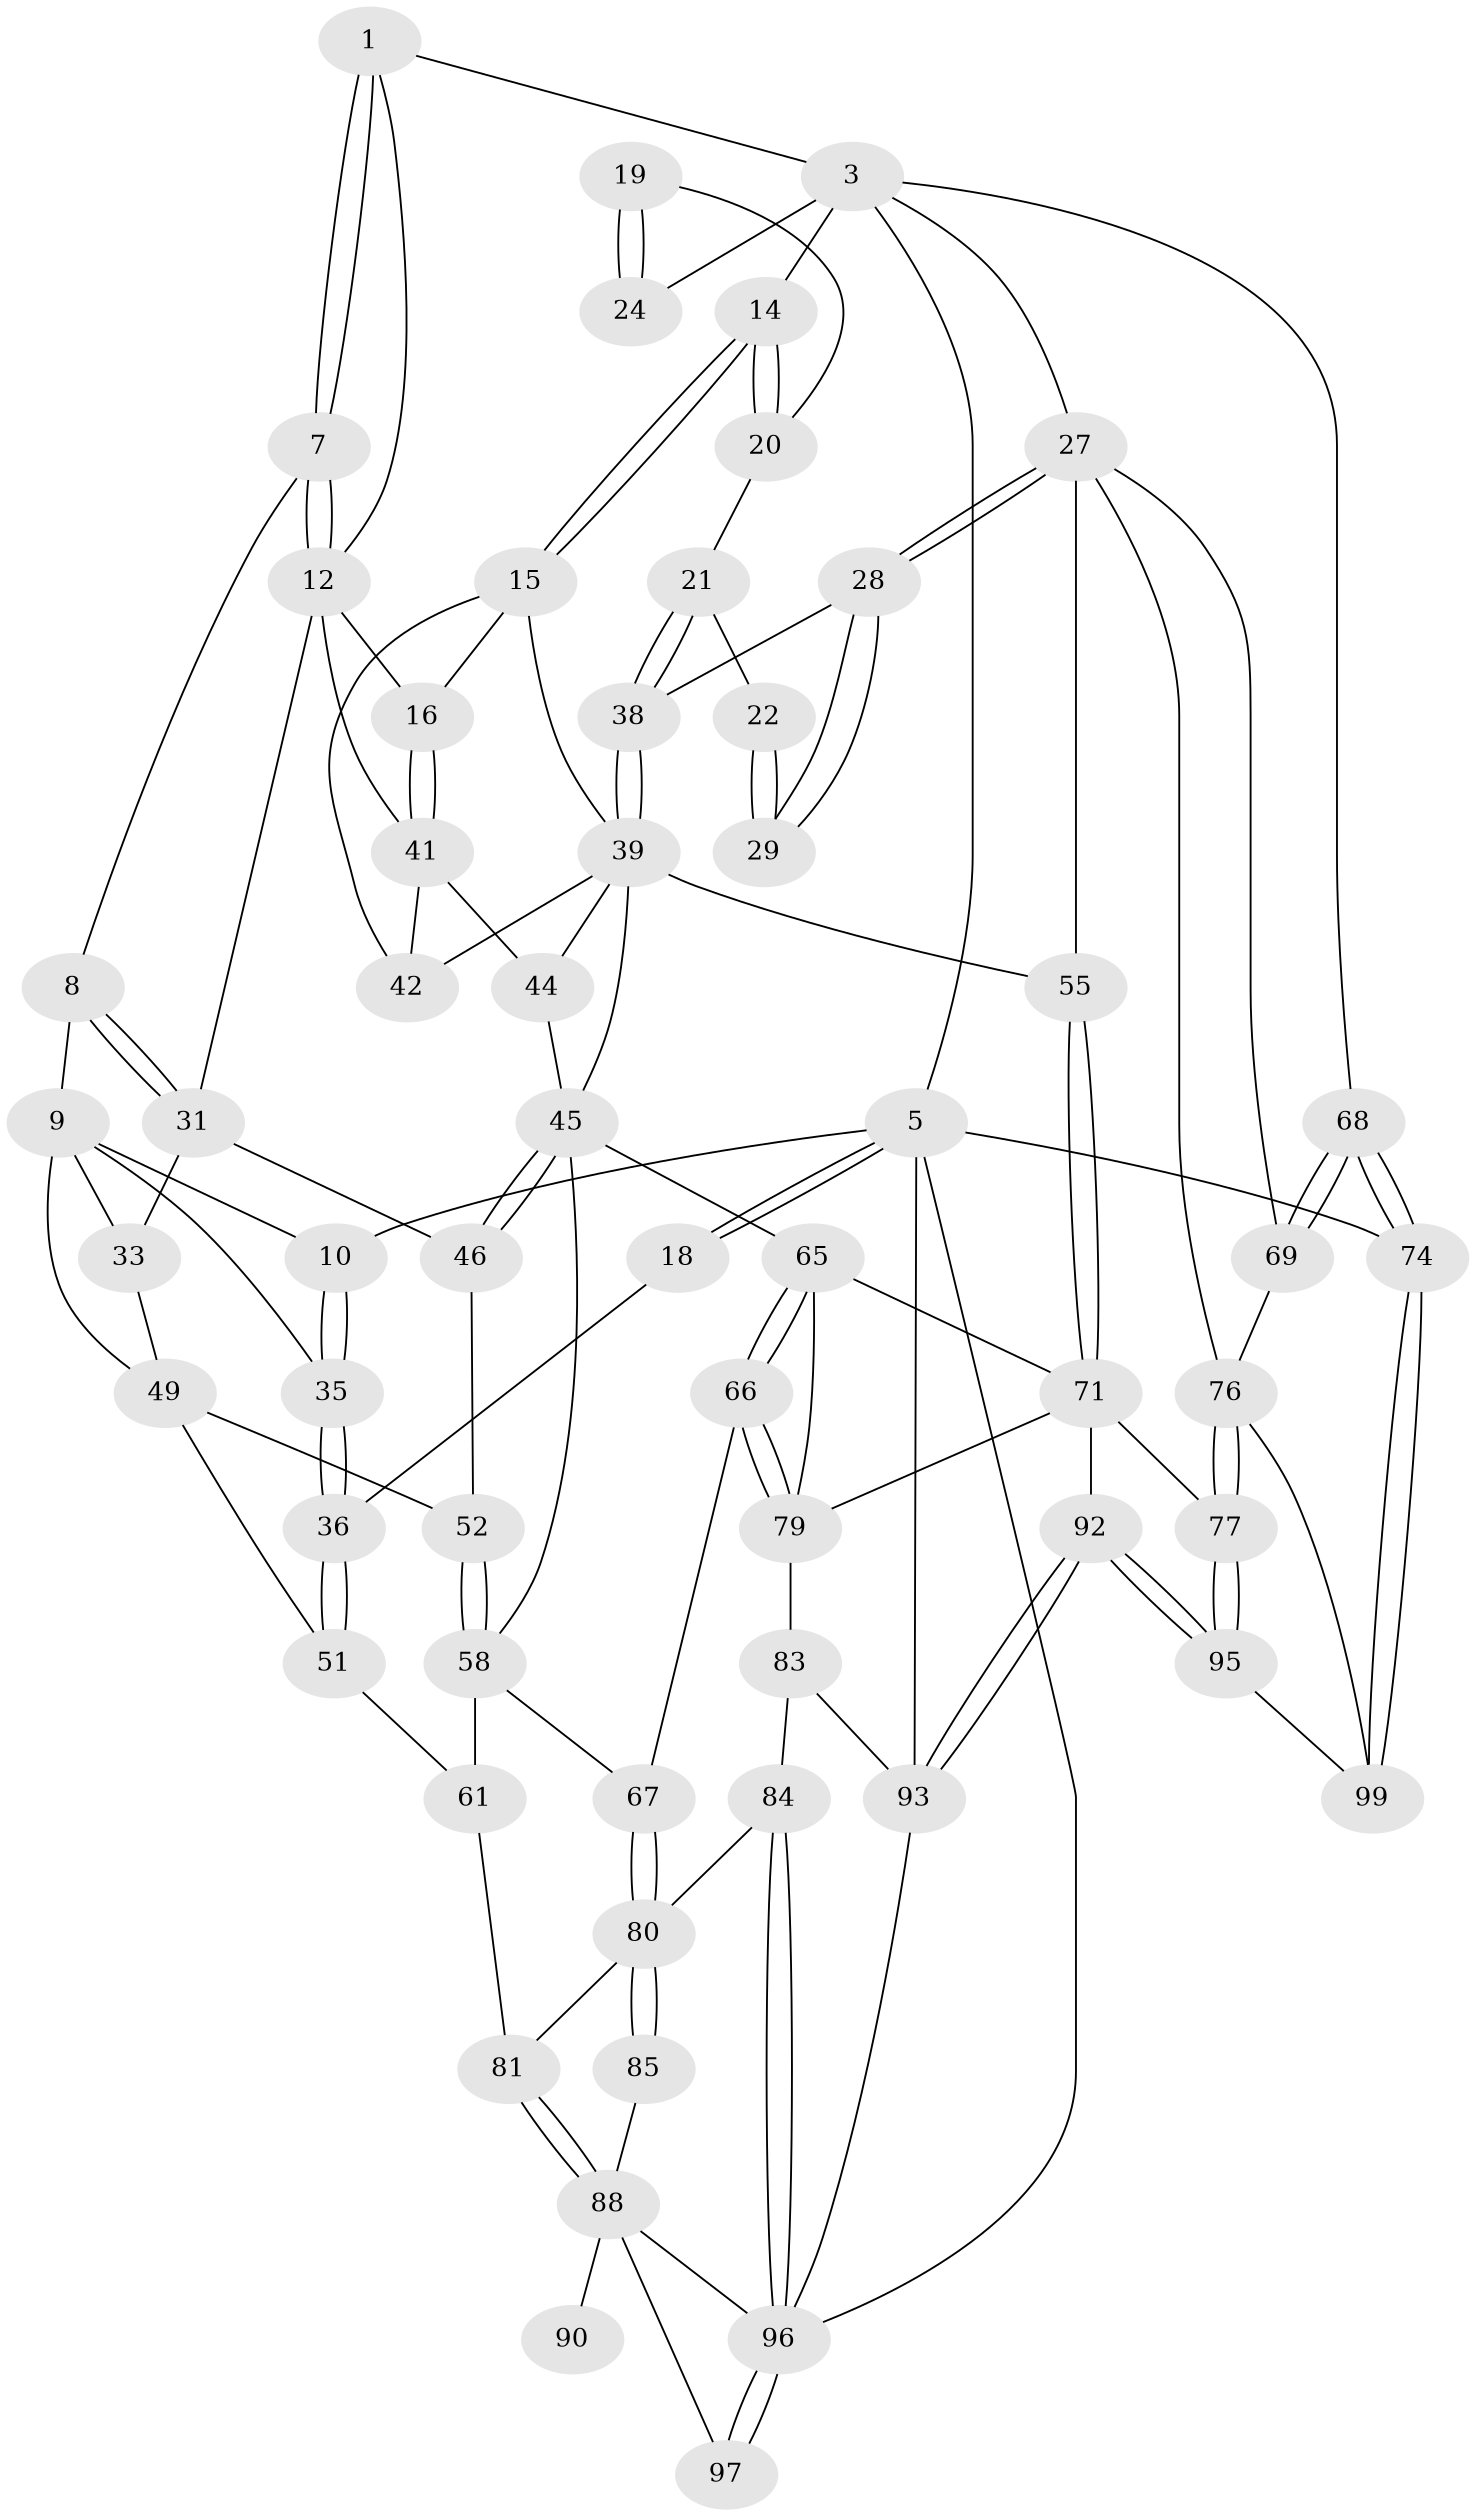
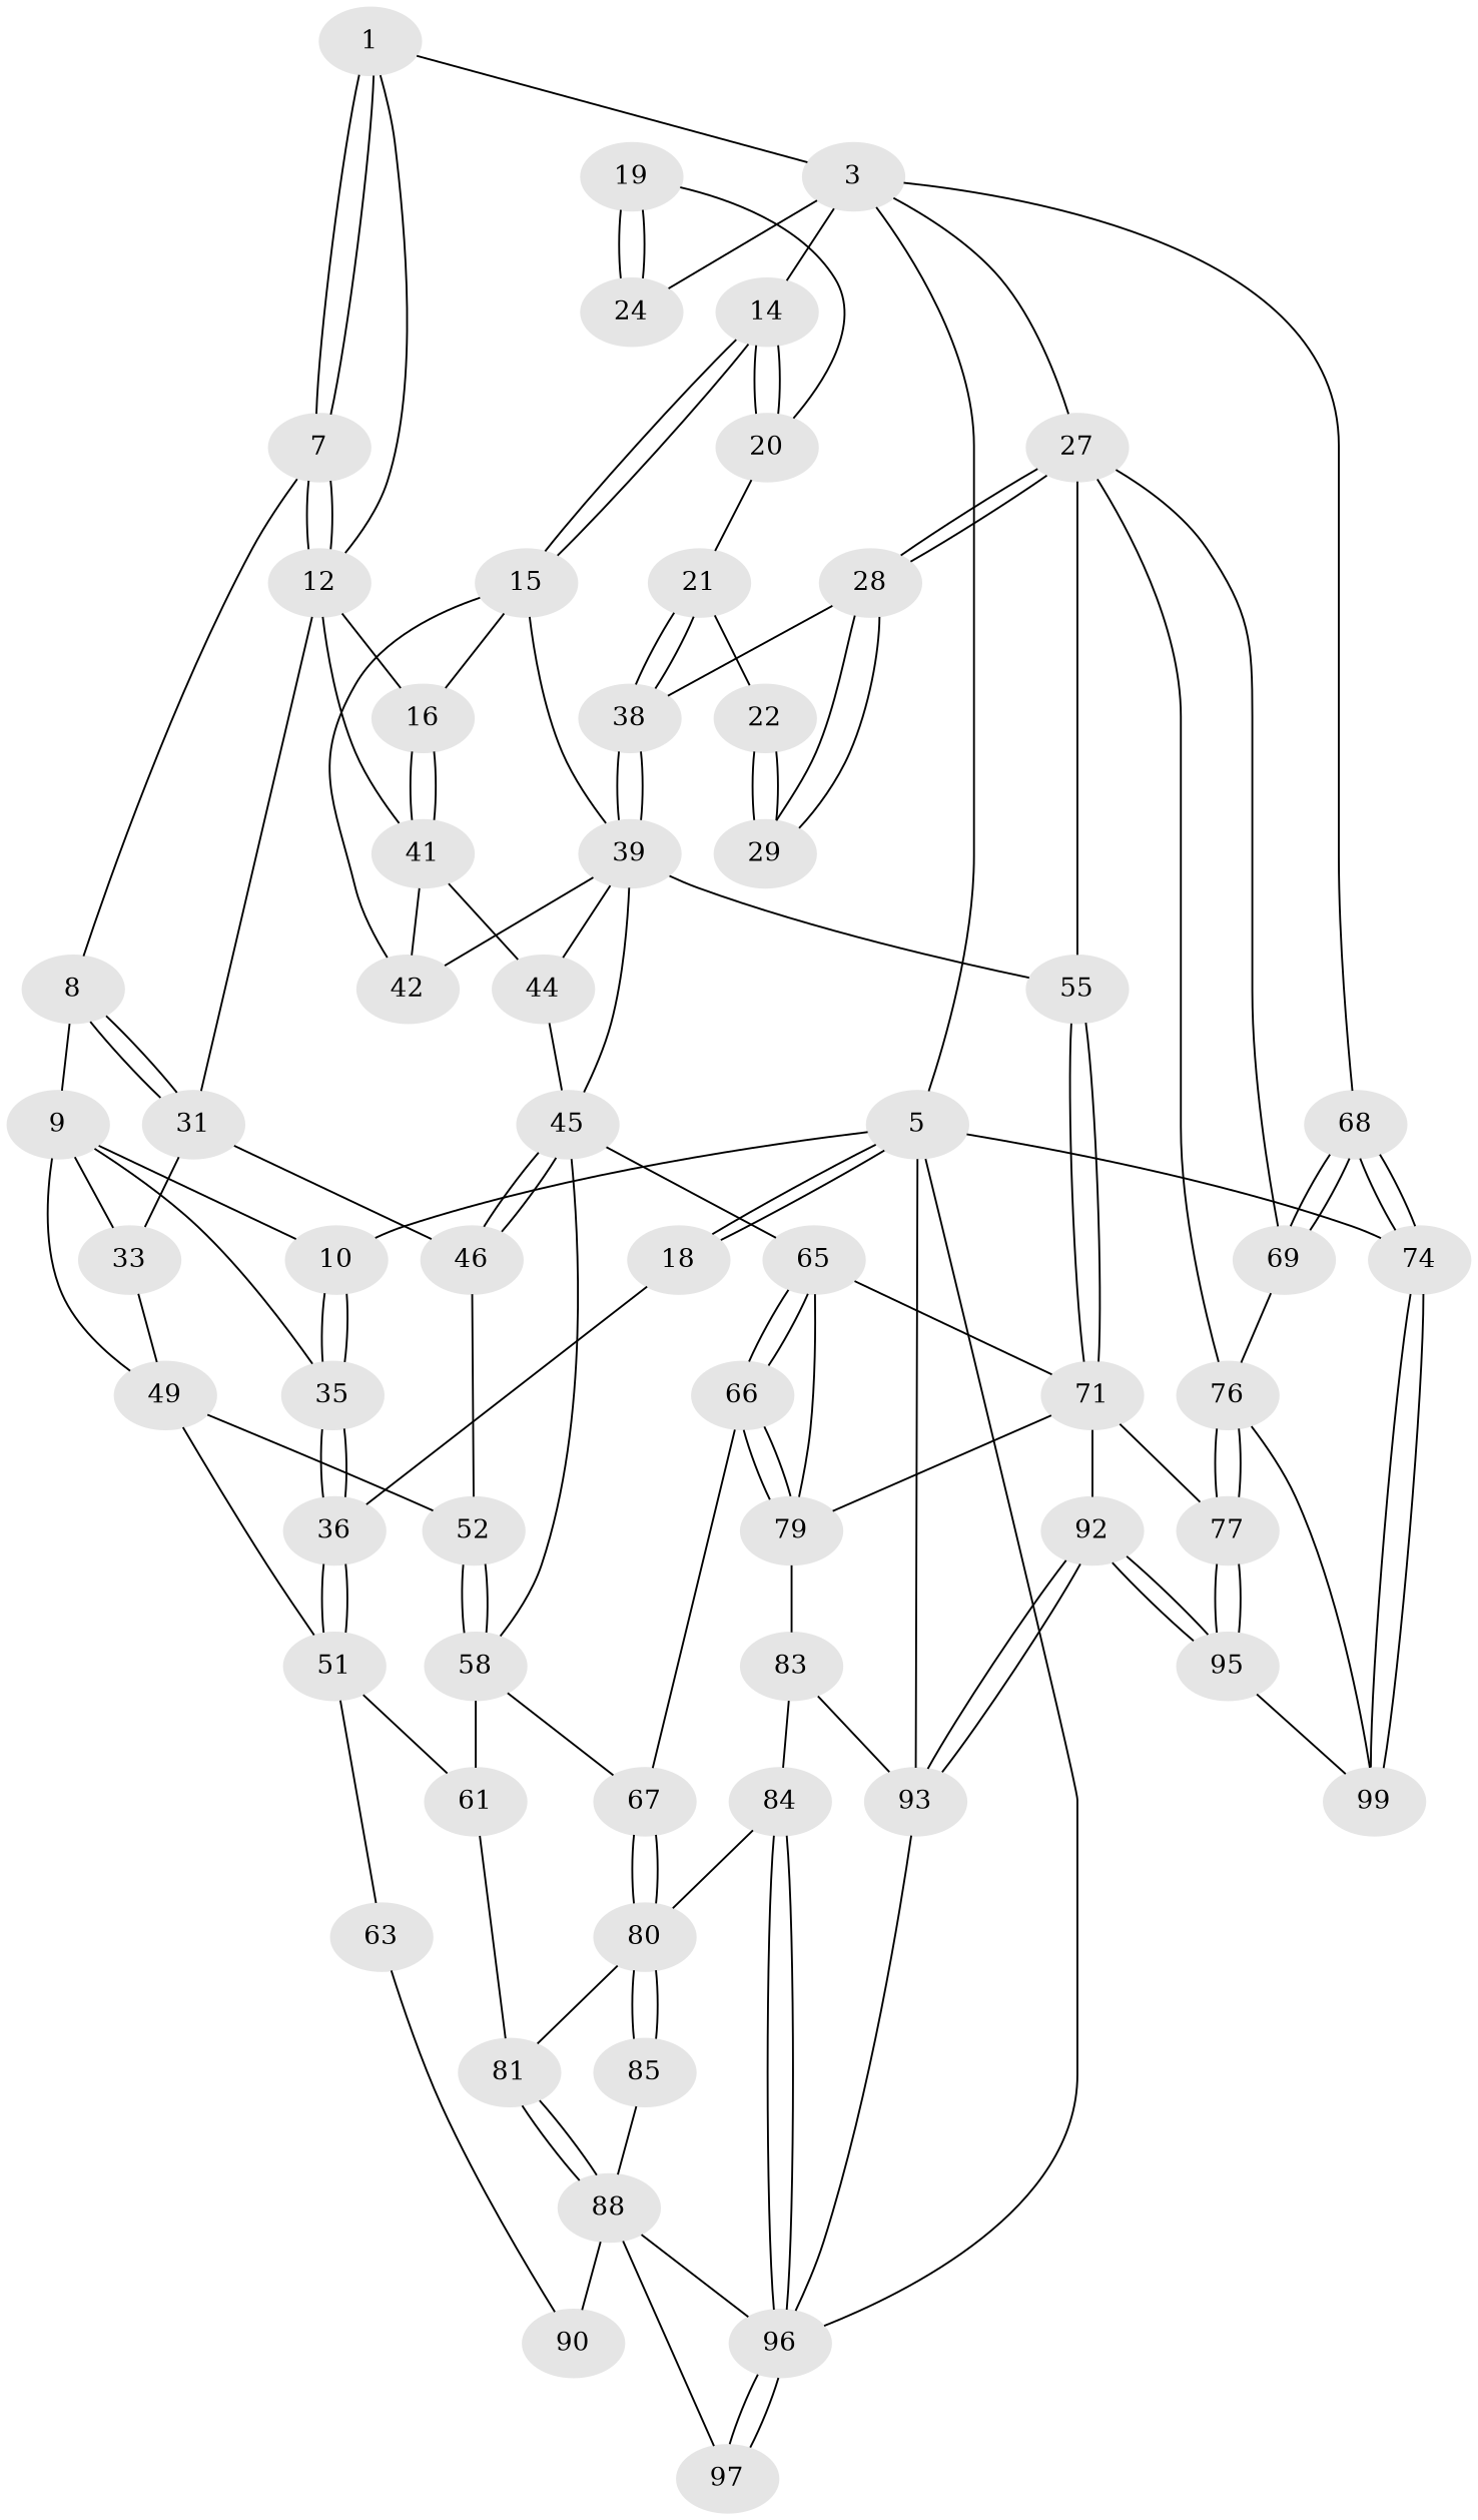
  graph {
    node [color=gray90 style=filled]
    1 [super="+2"]
    3 [super="+13+4"]
    7
    12 [super="+17"]
    5 [super="+64+6"]
    14
    24
    27 [super="+53"]
    68
    8
    31 [super="+32"]
    16
    41 [super="+43"]
    10
    18
    74
    93 [super="+94"]
    96 [super="+98"]
    15 [super="+40"]
    20
    28
    55
    69
    76 [super="+87"]
    35
    36
+   63
    90
    99
    97
    9 [super="+34"]
    33
    49 [super="+50"]
    46
    51 [super="+62"]
    52
    42
    44
    39 [super="+47"]
    21
    45 [super="+57"]
    19
    22 [super="+23"]
    38
    29
    71 [super="+78"]
    77
    61
    58 [super="+60"]
    65 [super="+72"]
    67
    66
    79 [super="+82"]
    81
    92
    80
    88 [super="+91+89"]
    83
    85
    95
    84
    1 -- 3
    1 -- 7
    1 -- 7
    1 -- 12
    3 -- 5 [weight=2]
    3 -- 14
    3 -- 24 [weight=2]
    3 -- 27
    3 -- 68
    7 -- 12
    7 -- 12
    7 -- 8
    12 -- 31
    12 -- 16
    12 -- 41
    5 -- 10
    5 -- 18 [weight=2]
    5 -- 18
    5 -- 74
    5 -- 93
    5 -- 96
    14 -- 15
    14 -- 15
    14 -- 20
    14 -- 20
    27 -- 28
    27 -- 28
    27 -- 55
    27 -- 69
    27 -- 76
    68 -- 74
    68 -- 74
    68 -- 69
    68 -- 69
    8 -- 31
    8 -- 31
    8 -- 9
    31 -- 33
    31 -- 46
    16 -- 41
    16 -- 41
    41 -- 42
    41 -- 44
    10 -- 35
    10 -- 35
    18 -- 36
    74 -- 99
    74 -- 99
    93 -- 96
    96 -- 97
    96 -- 97
    15 -- 16
    15 -- 42
    15 -- 39
    20 -- 21
    28 -- 38
    28 -- 29
    28 -- 29
    55 -- 71
    55 -- 71
    69 -- 76
    76 -- 99
    76 -- 77
    76 -- 77
    35 -- 36
    35 -- 36
    36 -- 51
    36 -- 51
+   63 -- 90
    9 -- 10
    9 -- 35
    9 -- 33
    9 -- 49
    33 -- 49
    49 -- 51
    49 -- 52
    46 -- 52
+   51 -- 63
    51 -- 61
    52 -- 58
    52 -- 58
    44 -- 45
    39 -- 55
    39 -- 42
    39 -- 44
    39 -- 45
    21 -- 22
    21 -- 38
    21 -- 38
    45 -- 46
    45 -- 46
    45 -- 58
    45 -- 65
    19 -- 24
    19 -- 24
    19 -- 20
    22 -- 29 [weight=2]
    22 -- 29
    38 -- 39
    38 -- 39
    71 -- 77
    71 -- 79
    71 -- 92
    77 -- 95
    77 -- 95
    61 -- 81
    58 -- 61
    58 -- 67
    65 -- 71
    65 -- 66
    65 -- 66
    65 -- 79
    67 -- 80
    67 -- 80
    66 -- 67
    66 -- 79
    66 -- 79
    79 -- 83
    81 -- 88
    81 -- 88
    92 -- 93
    92 -- 93
    92 -- 95
    92 -- 95
    80 -- 81
    80 -- 85
    80 -- 85
    88 -- 96
    88 -- 90 [weight=2]
    88 -- 97 [weight=2]
    83 -- 93
    83 -- 84
    85 -- 88
    95 -- 99
    84 -- 96
    84 -- 96
    84 -- 80
  }
